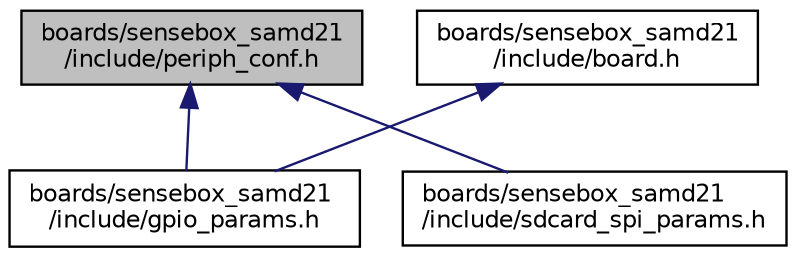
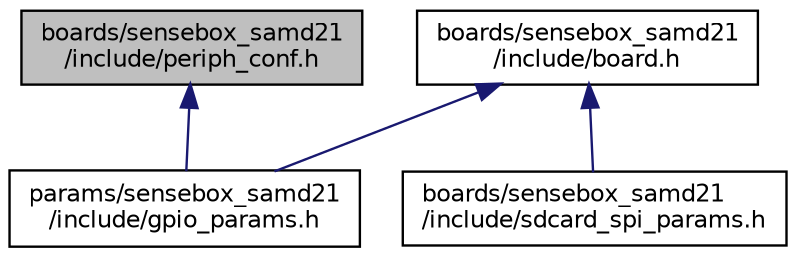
  digraph {
    node [color=black fillcolor=white fontname=Helvetica fontsize=10 shape=record style=filled]
    edge [color=midnightblue dir=back fontname=Helvetica fontsize=10 labelfontname=Helvetica labelfontsize=10 style=solid]
    n1 [fillcolor=grey75 fontcolor=black height=0.2 label="boards/sensebox_samd21\l/include/periph_conf.h" width=0.4]
-   n2 [height=0.2 label="boards/sensebox_samd21\l/include/gpio_params.h" width=0.4]
+   n2 [height=0.2 label="params/sensebox_samd21\l/include/gpio_params.h" width=0.4]
    n3 [height=0.2 label="boards/sensebox_samd21\l/include/board.h" width=0.4]
    n4 [height=0.2 label="boards/sensebox_samd21\l/include/sdcard_spi_params.h" width=0.4]
    n1 -> n2
    n3 -> n2
-   n1 -> n4
+   n3 -> n4
  }
